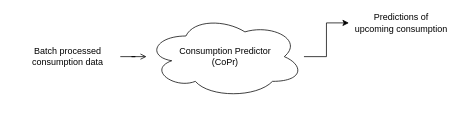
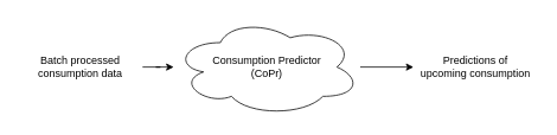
  <mxCell id="0" />
  <mxCell id="1" parent="0" />
  <mxCell id="2" style="edgeStyle=orthogonalEdgeStyle;rounded=0;orthogonalLoop=1;jettySize=auto;html=1;fontColor=#000000;endArrow=classic;endFill=1;" parent="1" source="3" target="6" edge="1"><mxGeometry relative="1" as="geometry" /></mxCell>
  <mxCell id="3" value="&lt;div align=&quot;center&quot;&gt;&lt;font color=&quot;#000000&quot;&gt;Consumption Predictor&lt;/font&gt;&lt;br&gt;&lt;font color=&quot;#000000&quot;&gt;&lt;font color=&quot;#000000&quot;&gt;(CoPr)&lt;/font&gt;&lt;/font&gt;&lt;/div&gt;" style="ellipse;shape=cloud;whiteSpace=wrap;html=1;shadow=0;fontColor=#FF0000;strokeWidth=1;fillColor=none;gradientColor=none;align=center;" parent="1" vertex="1"><mxGeometry x="195" y="20" width="210" height="110" as="geometry" /></mxCell>
- <mxCell id="4" style="edgeStyle=orthogonalEdgeStyle;rounded=0;orthogonalLoop=1;jettySize=auto;html=1;fontColor=#000000;endArrow=open;endFill=1;" parent="1" source="5" target="3" edge="1"><mxGeometry relative="1" as="geometry" /></mxCell>
+ <mxCell id="4" style="edgeStyle=orthogonalEdgeStyle;rounded=0;orthogonalLoop=1;jettySize=auto;html=1;fontColor=#000000;endArrow=classic;endFill=1;" parent="1" source="5" target="3" edge="1"><mxGeometry relative="1" as="geometry" /></mxCell>
  <mxCell id="5" value="Batch processed consumption data" style="text;html=1;strokeColor=none;fillColor=none;align=center;verticalAlign=middle;whiteSpace=wrap;rounded=0;shadow=0;" parent="1" vertex="1"><mxGeometry x="20" y="65" width="140" height="20" as="geometry" /></mxCell>
- <mxCell id="6" value="&lt;div&gt;Predictions of&lt;/div&gt;&lt;div&gt;upcoming consumption&lt;/div&gt;" style="text;html=1;strokeColor=none;fillColor=none;align=center;verticalAlign=middle;whiteSpace=wrap;rounded=0;shadow=0;" parent="1" vertex="1"><mxGeometry x="465" y="20" width="140" height="20" as="geometry" /></mxCell>
+ <mxCell id="6" value="&lt;div&gt;Predictions of&lt;/div&gt;&lt;div&gt;upcoming consumption&lt;/div&gt;" style="text;html=1;strokeColor=none;fillColor=none;align=center;verticalAlign=middle;whiteSpace=wrap;rounded=0;shadow=0;" parent="1" vertex="1"><mxGeometry x="465" y="65" width="140" height="20" as="geometry" /></mxCell>
